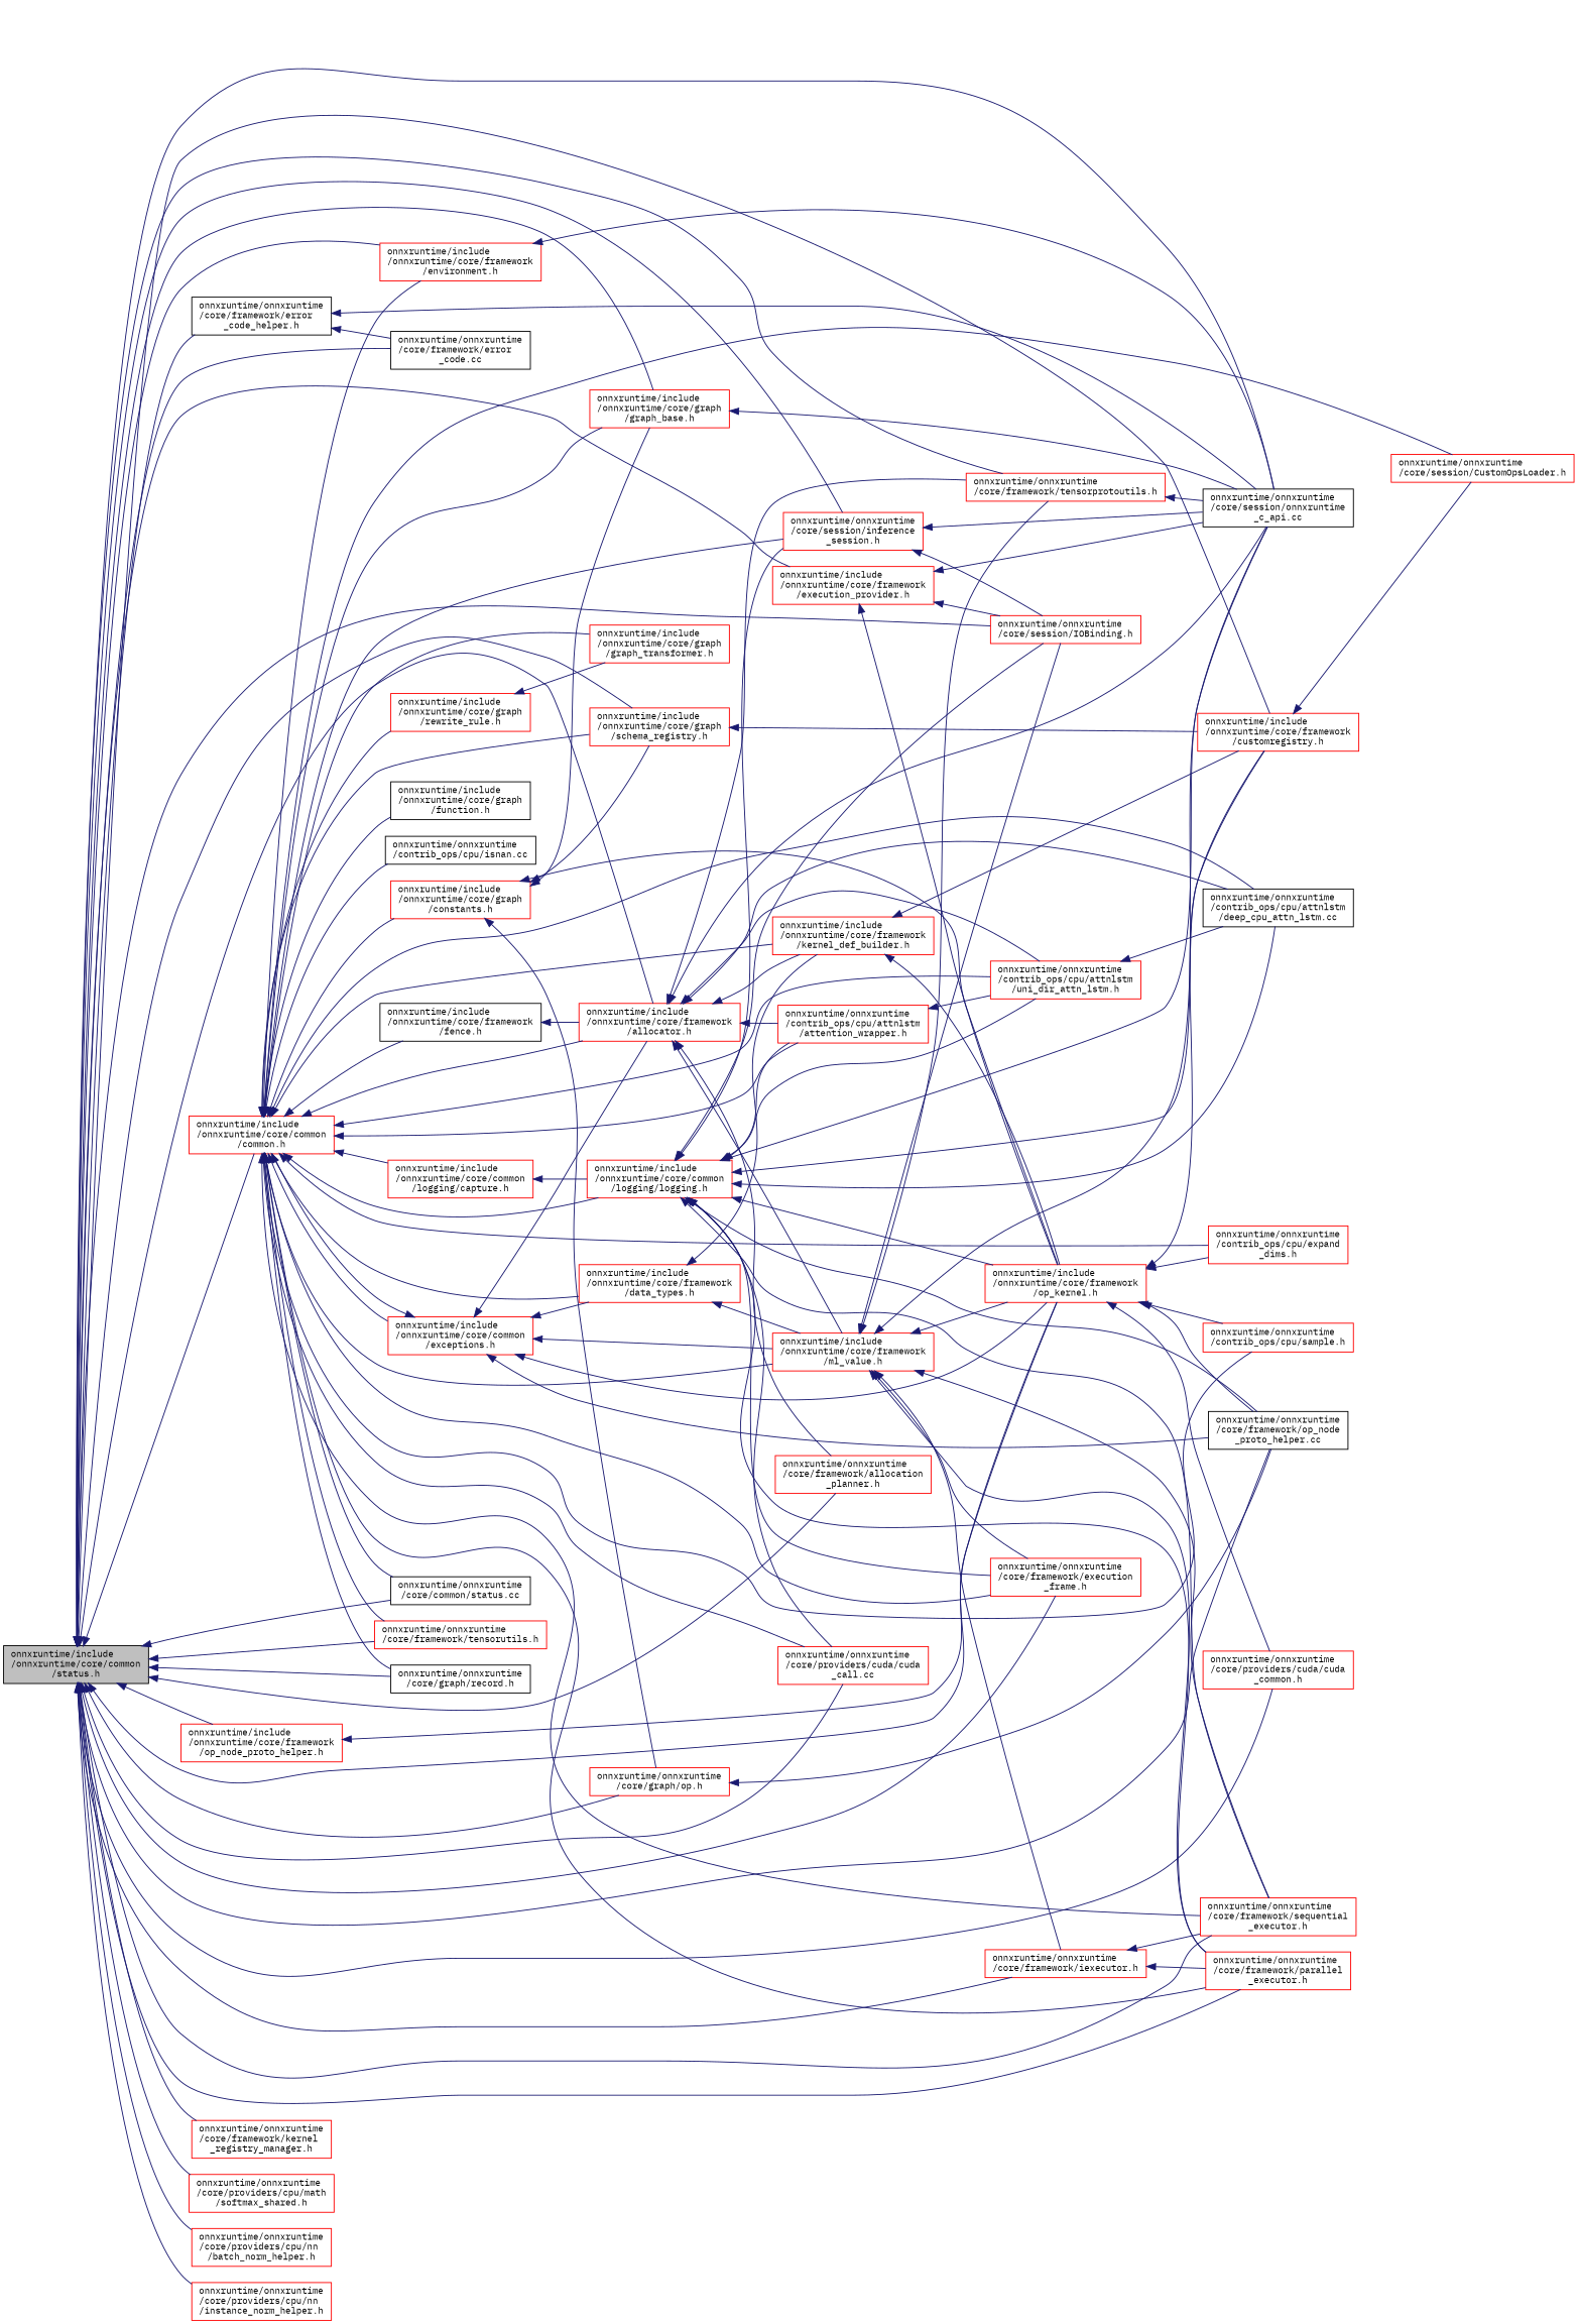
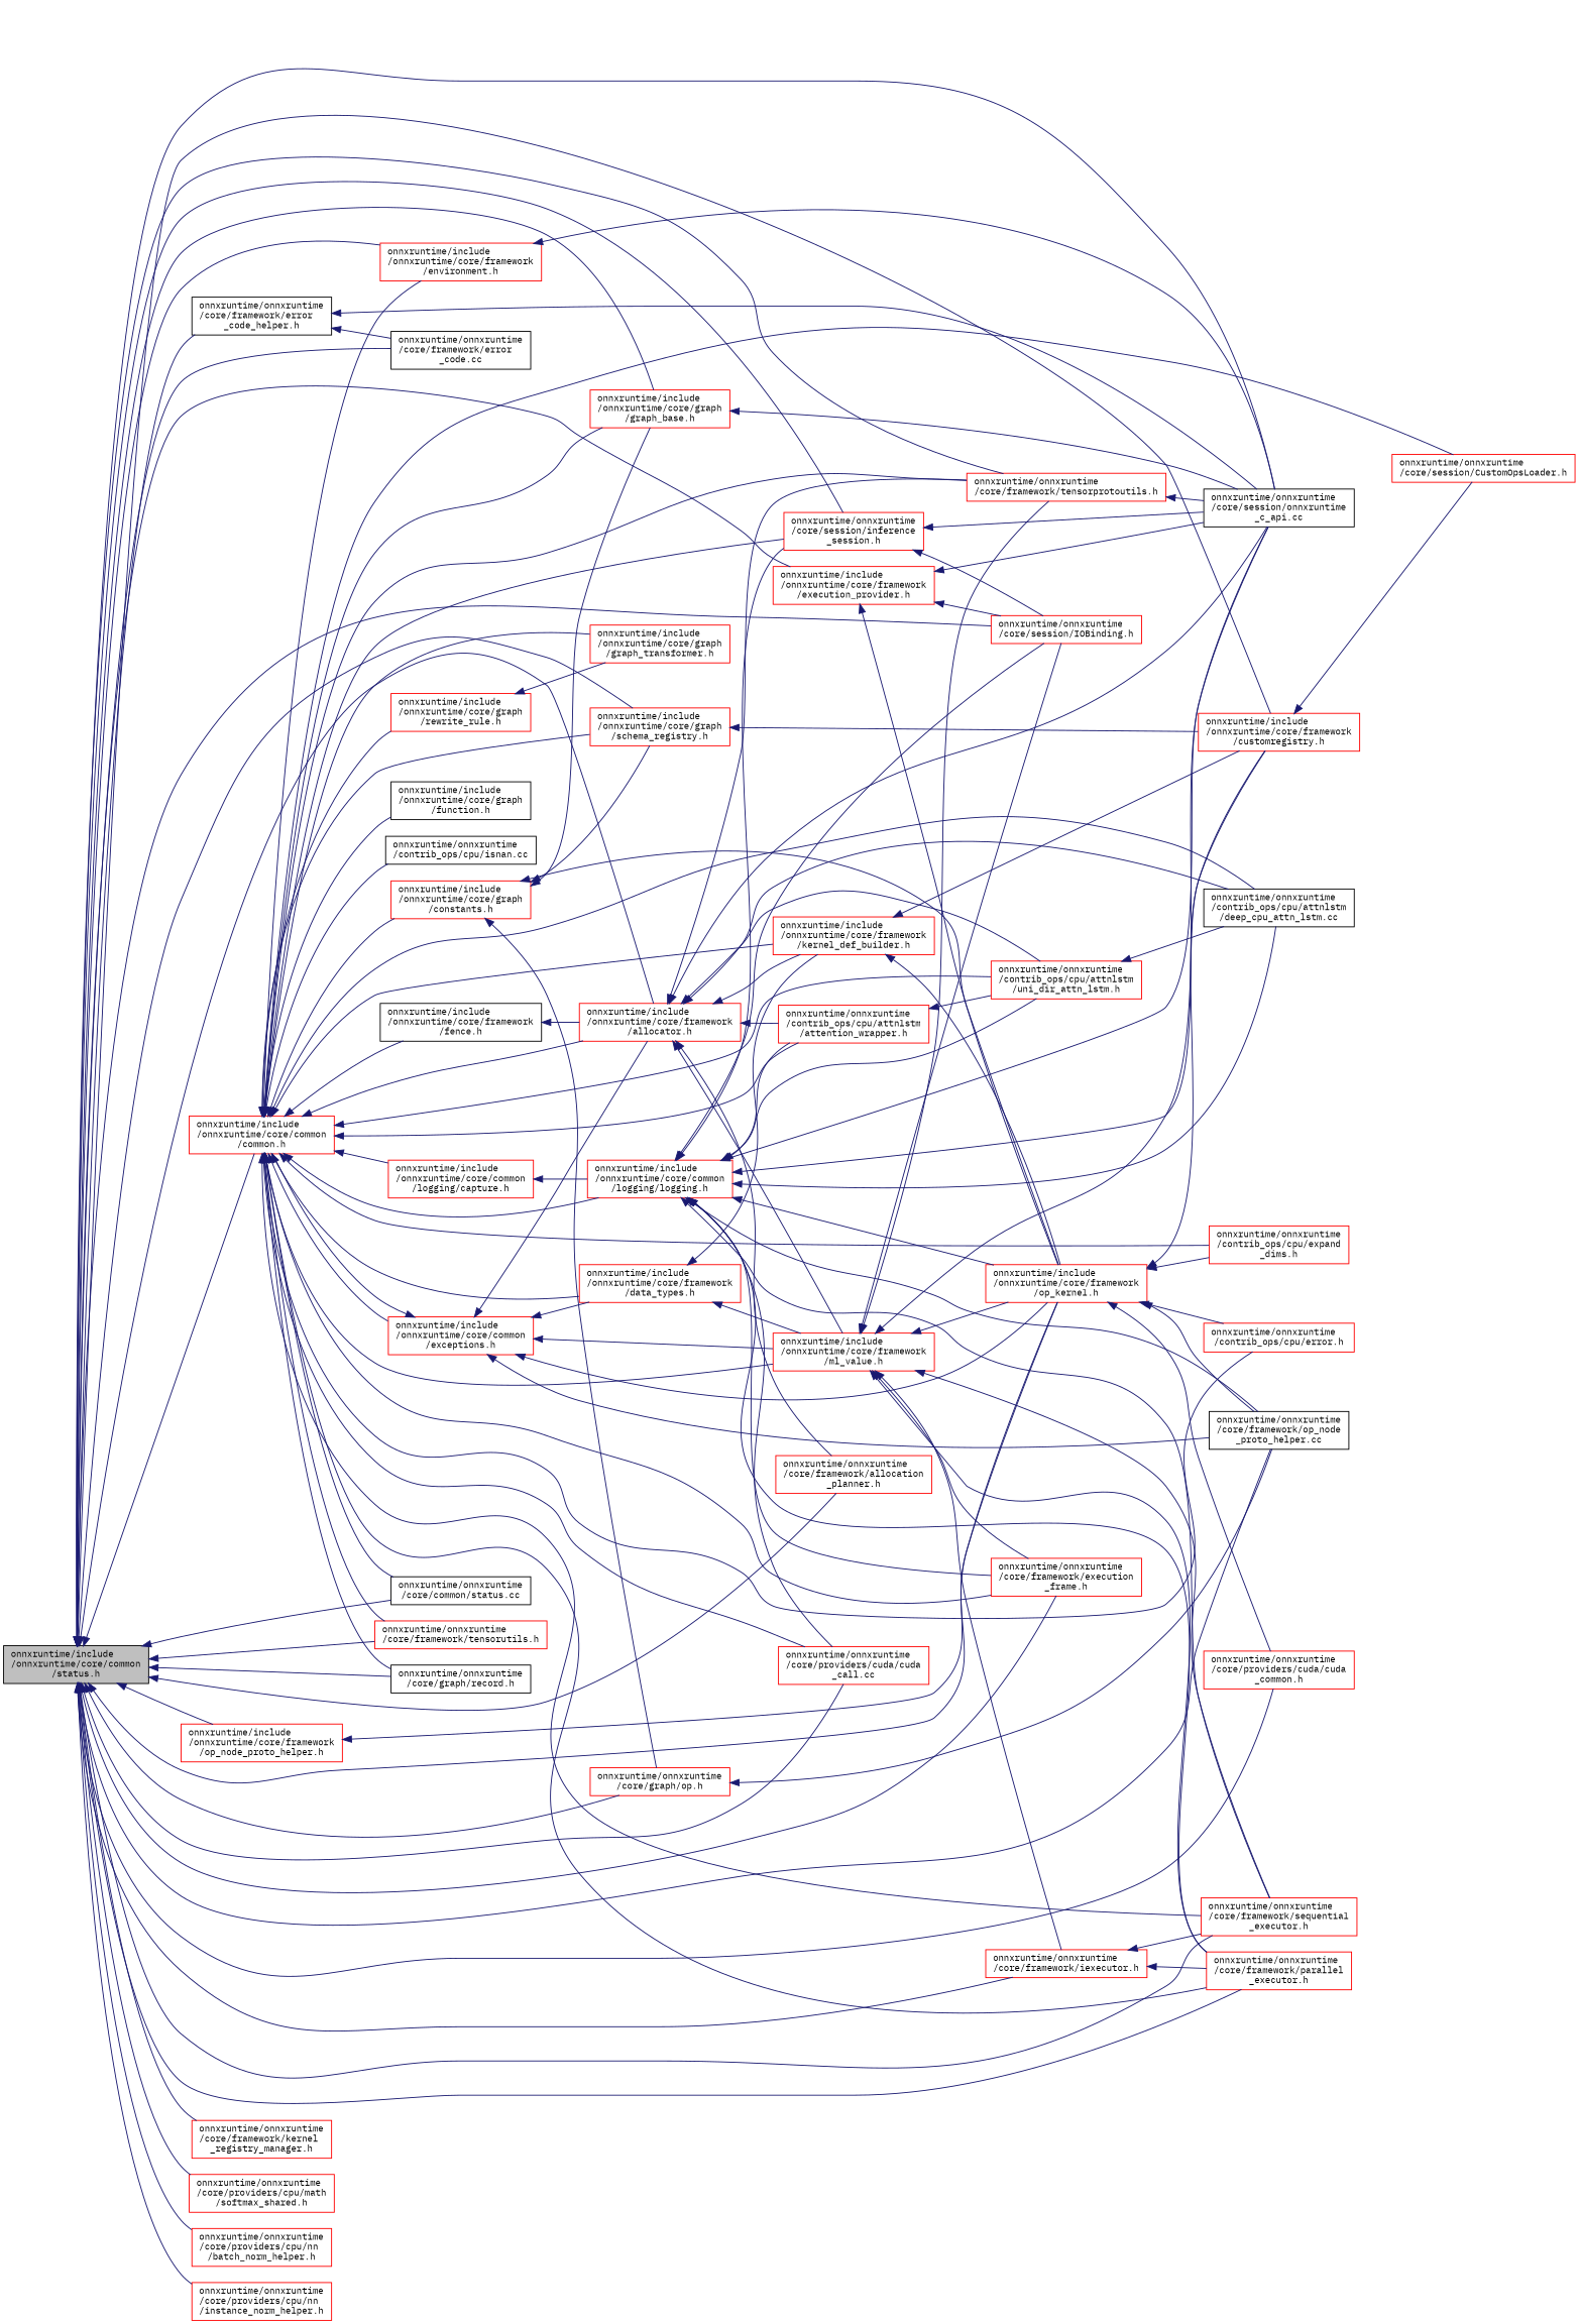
  digraph {
    fontname="IBM Plex Mono"
    rankdir=LR
    node [color=red fillcolor=white fontname="IBM Plex Mono" fontsize=10 shape=record style=filled]
    edge [color=midnightblue dir=back fontname="IBM Plex Mono" fontsize=10 labelfontname=Helvetica labelfontsize=10 style=solid]
    n1 [color=black fillcolor=grey75 fontcolor=black height=0.2 label="onnxruntime/include\l/onnxruntime/core/common\l/status.h" width=0.4]
    n2 [height=0.2 label="onnxruntime/include\l/onnxruntime/core/common\l/common.h" width=0.4]
    n3 [height=0.2 label="onnxruntime/include\l/onnxruntime/core/framework\l/allocator.h" width=0.4]
    n4 [height=0.2 label="onnxruntime/include\l/onnxruntime/core/framework\l/customregistry.h" width=0.4]
    n5 [height=0.2 label="onnxruntime/include\l/onnxruntime/core/framework\l/op_kernel.h" width=0.4]
    n6 [color=black height=0.2 label="onnxruntime/onnxruntime\l/core/framework/op_node\l_proto_helper.cc" width=0.4]
    n7 [height=0.2 label="onnxruntime/onnxruntime\l/core/providers/cuda/cuda\l_common.h" width=0.4]
    n8 [height=0.2 label="onnxruntime/onnxruntime\l/core/framework/execution\l_frame.h" width=0.4]
    n9 [height=0.2 label="onnxruntime/onnxruntime\l/core/framework/iexecutor.h" width=0.4]
    n10 [height=0.2 label="onnxruntime/onnxruntime\l/core/framework/parallel\l_executor.h" width=0.4]
    n11 [height=0.2 label="onnxruntime/onnxruntime\l/core/framework/sequential\l_executor.h" width=0.4]
    n12 [height=0.2 label="onnxruntime/onnxruntime\l/core/framework/tensorprotoutils.h" width=0.4]
    n13 [color=black height=0.2 label="onnxruntime/onnxruntime\l/core/session/onnxruntime\l_c_api.cc" width=0.4]
    n14 [height=0.2 label="onnxruntime/onnxruntime\l/core/session/IOBinding.h" width=0.4]
    n15 [height=0.2 label="onnxruntime/onnxruntime\l/core/framework/allocation\l_planner.h" width=0.4]
    n16 [height=0.2 label="onnxruntime/onnxruntime\l/core/providers/cuda/cuda\l_call.cc" width=0.4]
    n17 [height=0.2 label="onnxruntime/onnxruntime\l/core/session/inference\l_session.h" width=0.4]
    n18 [height=0.2 label="onnxruntime/include\l/onnxruntime/core/framework\l/environment.h" width=0.4]
    n19 [height=0.2 label="onnxruntime/include\l/onnxruntime/core/graph\l/graph_base.h" width=0.4]
    n20 [height=0.2 label="onnxruntime/include\l/onnxruntime/core/graph\l/schema_registry.h" width=0.4]
    n21 [height=0.2 label="onnxruntime/onnxruntime\l/core/graph/op.h" width=0.4]
    n22 [color=black height=0.2 label="onnxruntime/onnxruntime\l/core/common/status.cc" width=0.4]
    n23 [height=0.2 label="onnxruntime/onnxruntime\l/core/framework/tensorutils.h" width=0.4]
    n24 [color=black height=0.2 label="onnxruntime/onnxruntime\l/core/graph/record.h" width=0.4]
    n25 [height=0.2 label="onnxruntime/include\l/onnxruntime/core/framework\l/execution_provider.h" width=0.4]
    n26 [height=0.2 label="onnxruntime/include\l/onnxruntime/core/framework\l/op_node_proto_helper.h" width=0.4]
    n27 [color=black height=0.2 label="onnxruntime/onnxruntime\l/core/framework/error\l_code.cc" width=0.4]
    n28 [color=black height=0.2 label="onnxruntime/onnxruntime\l/core/framework/error\l_code_helper.h" width=0.4]
    n29 [height=0.2 label="onnxruntime/onnxruntime\l/core/framework/kernel\l_registry_manager.h" width=0.4]
    n30 [height=0.2 label="onnxruntime/onnxruntime\l/core/providers/cpu/math\l/softmax_shared.h" width=0.4]
    n31 [height=0.2 label="onnxruntime/onnxruntime\l/core/providers/cpu/nn\l/batch_norm_helper.h" width=0.4]
    n32 [height=0.2 label="onnxruntime/onnxruntime\l/core/providers/cpu/nn\l/instance_norm_helper.h" width=0.4]
    n33 [height=0.2 label="onnxruntime/onnxruntime\l/core/session/CustomOpsLoader.h" width=0.4]
    n34 [height=0.2 label="onnxruntime/include\l/onnxruntime/core/common\l/exceptions.h" width=0.4]
    n35 [height=0.2 label="onnxruntime/include\l/onnxruntime/core/framework\l/kernel_def_builder.h" width=0.4]
    n36 [height=0.2 label="onnxruntime/onnxruntime\l/contrib_ops/cpu/expand\l_dims.h" width=0.4]
-   n37 [height=0.2 label="onnxruntime/onnxruntime\l/contrib_ops/cpu/sample.h" width=0.4]
+   n37 [height=0.2 label="onnxruntime/onnxruntime\l/contrib_ops/cpu/error.h" width=0.4]
    n38 [height=0.2 label="onnxruntime/include\l/onnxruntime/core/framework\l/ml_value.h" width=0.4]
    n39 [height=0.2 label="onnxruntime/onnxruntime\l/contrib_ops/cpu/attnlstm\l/attention_wrapper.h" width=0.4]
    n40 [height=0.2 label="onnxruntime/onnxruntime\l/contrib_ops/cpu/attnlstm\l/uni_dir_attn_lstm.h" width=0.4]
    n41 [color=black height=0.2 label="onnxruntime/onnxruntime\l/contrib_ops/cpu/attnlstm\l/deep_cpu_attn_lstm.cc" width=0.4]
    n42 [height=0.2 label="onnxruntime/include\l/onnxruntime/core/framework\l/data_types.h" width=0.4]
    n43 [height=0.2 label="onnxruntime/include\l/onnxruntime/core/common\l/logging/capture.h" width=0.4]
    n44 [height=0.2 label="onnxruntime/include\l/onnxruntime/core/common\l/logging/logging.h" width=0.4]
    n45 [color=black height=0.2 label="onnxruntime/include\l/onnxruntime/core/framework\l/fence.h" width=0.4]
    n46 [height=0.2 label="onnxruntime/include\l/onnxruntime/core/graph\l/constants.h" width=0.4]
    n47 [color=black height=0.2 label="onnxruntime/include\l/onnxruntime/core/graph\l/function.h" width=0.4]
    n48 [height=0.2 label="onnxruntime/include\l/onnxruntime/core/graph\l/graph_transformer.h" width=0.4]
    n49 [height=0.2 label="onnxruntime/include\l/onnxruntime/core/graph\l/rewrite_rule.h" width=0.4]
    n50 [color=black height=0.2 label="onnxruntime/onnxruntime\l/contrib_ops/cpu/isnan.cc" width=0.4]
    n1 -> n2
    n1 -> n3
    n1 -> n4
    n1 -> n5
    n1 -> n6
    n1 -> n7
    n1 -> n8
    n1 -> n9
    n1 -> n10
    n1 -> n11
    n1 -> n12
    n1 -> n13
    n1 -> n14
    n1 -> n15
    n1 -> n16
    n1 -> n17
    n1 -> n18
    n1 -> n19
    n1 -> n20
    n1 -> n21
    n1 -> n22
    n1 -> n23
    n1 -> n24
    n1 -> n25
    n1 -> n26
    n1 -> n27
    n1 -> n28
    n1 -> n29
    n1 -> n30
    n1 -> n31
    n1 -> n32
    n2 -> n3
    n2 -> n8
    n2 -> n10
    n2 -> n11
+   n2 -> n12
    n2 -> n16
    n2 -> n17
    n2 -> n18
    n2 -> n19
    n2 -> n20
    n2 -> n22
    n2 -> n23
    n2 -> n24
    n2 -> n33
    n2 -> n34
    n2 -> n35
    n2 -> n36
    n2 -> n37
    n2 -> n38
    n2 -> n39
    n2 -> n40
    n2 -> n41
    n2 -> n42
    n2 -> n43
    n2 -> n44
    n2 -> n45
    n2 -> n46
    n2 -> n47
    n2 -> n48
    n2 -> n49
    n2 -> n50
    n3 -> n12
    n3 -> n13
    n3 -> n15
    n3 -> n35
    n3 -> n38
    n3 -> n39
    n3 -> n40
    n3 -> n41
    n4 -> n33
    n5 -> n4
    n5 -> n6
    n5 -> n7
    n5 -> n36
    n5 -> n37
    n9 -> n10
    n9 -> n11
    n12 -> n13
    n17 -> n13
    n17 -> n14
    n18 -> n13
    n19 -> n13
    n20 -> n4
    n21 -> n6
    n25 -> n5
    n25 -> n13
    n25 -> n14
    n26 -> n5
    n28 -> n13
    n28 -> n27
    n34 -> n2
    n34 -> n3
    n34 -> n5
    n34 -> n6
    n34 -> n38
    n34 -> n42
    n35 -> n4
    n35 -> n5
    n38 -> n5
    n38 -> n8
    n38 -> n9
    n38 -> n10
    n38 -> n11
    n38 -> n12
    n38 -> n13
    n38 -> n14
    n39 -> n40
    n40 -> n41
    n42 -> n35
    n42 -> n38
    n43 -> n44
    n44 -> n4
    n44 -> n5
    n44 -> n6
    n44 -> n8
    n44 -> n10
    n44 -> n11
    n44 -> n13
    n44 -> n14
    n44 -> n16
    n44 -> n17
    n44 -> n39
    n44 -> n40
    n44 -> n41
    n45 -> n3
    n46 -> n5
    n46 -> n19
    n46 -> n20
    n46 -> n21
    n49 -> n48
  }
